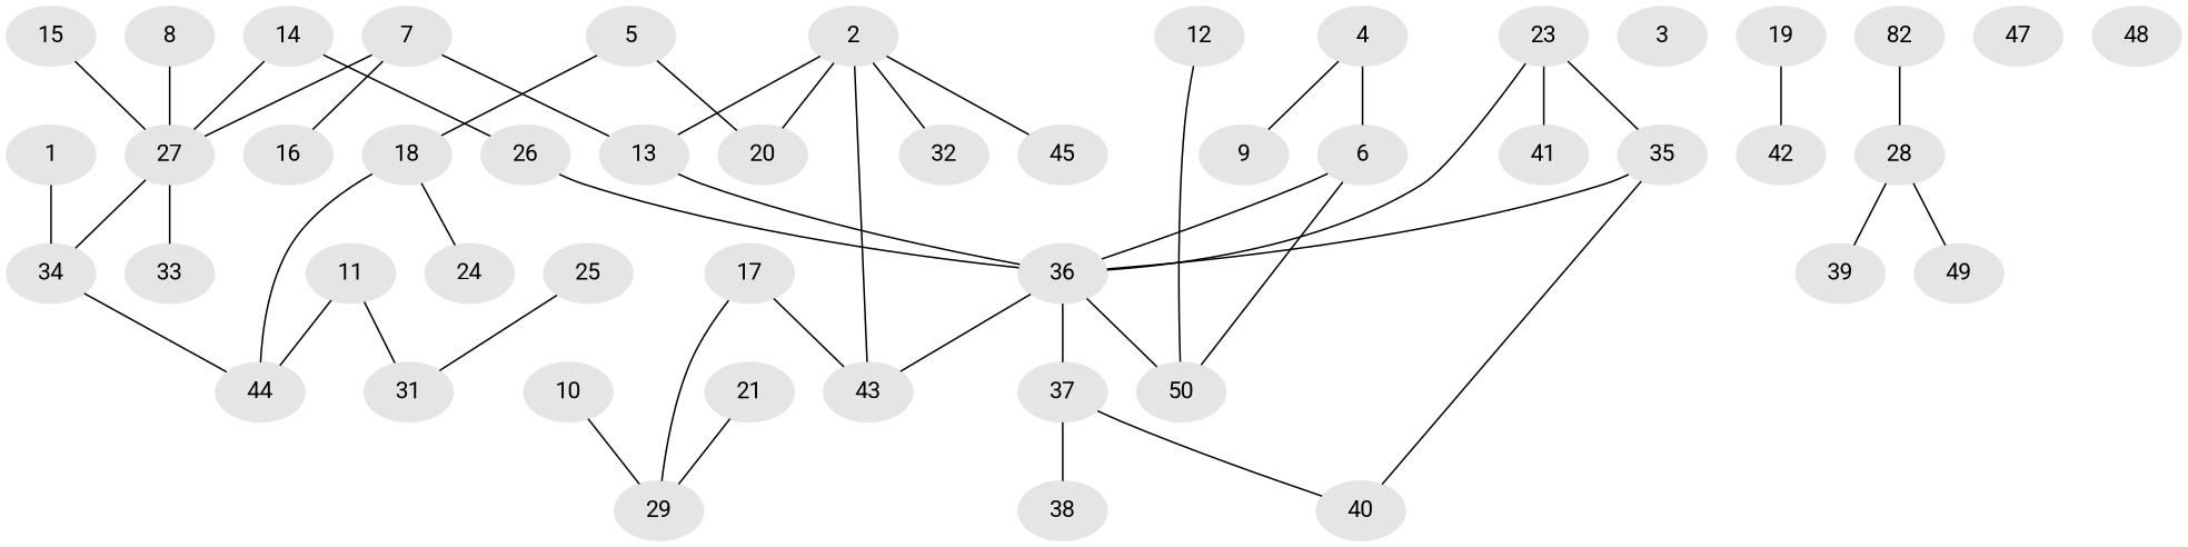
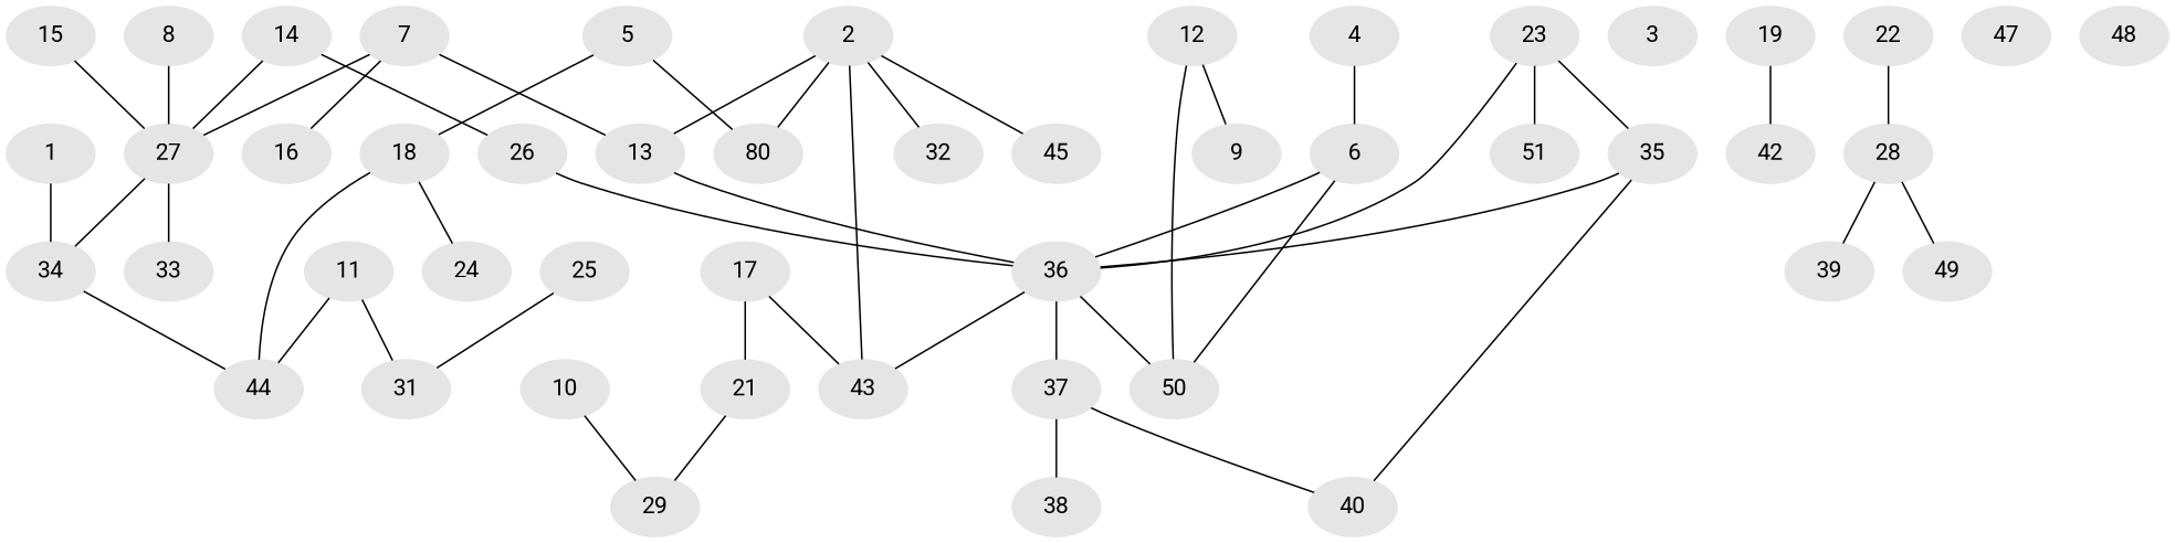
  graph {
    fontname=Roboto
    node [color=gray90 fontname=Roboto style=filled]
    edge [fontname=Roboto]
    1
    34
    44
    2
    13
-   20
+   20 [label=80]
    32
    43
    45
    36
    3
    4
    6
    9
    50
    5
    18
    24
    37
    7
    16
    27
    33
    8
    10
    29
    11
    31
    12
    14
    26
    15
    17
    21
    19
    42
-   22 [label=82]
+   22
    28
    39
    49
    23
    35
-   41
+   41 [label=51]
    40
    25
    38
    47
    48
    1 -- 34
    34 -- 44
    2 -- 13
    2 -- 20
    2 -- 32
    2 -- 43
    2 -- 45
    13 -- 36
    36 -- 43
    36 -- 50
    36 -- 37
    4 -- 6
-   4 -- 9
+   12 -- 9
    6 -- 36
    6 -- 50
    5 -- 20
    5 -- 18
    18 -- 44
    18 -- 24
    37 -- 40
    37 -- 38
    7 -- 13
    7 -- 16
    7 -- 27
    27 -- 34
    27 -- 33
    8 -- 27
    10 -- 29
    11 -- 44
    11 -- 31
    12 -- 50
    14 -- 27
    14 -- 26
    26 -- 36
    15 -- 27
    17 -- 43
-   17 -- 29
+   17 -- 21
    21 -- 29
    19 -- 42
    22 -- 28
    28 -- 39
    28 -- 49
    23 -- 36
    23 -- 35
    23 -- 41
    35 -- 36
    35 -- 40
    25 -- 31
  }
